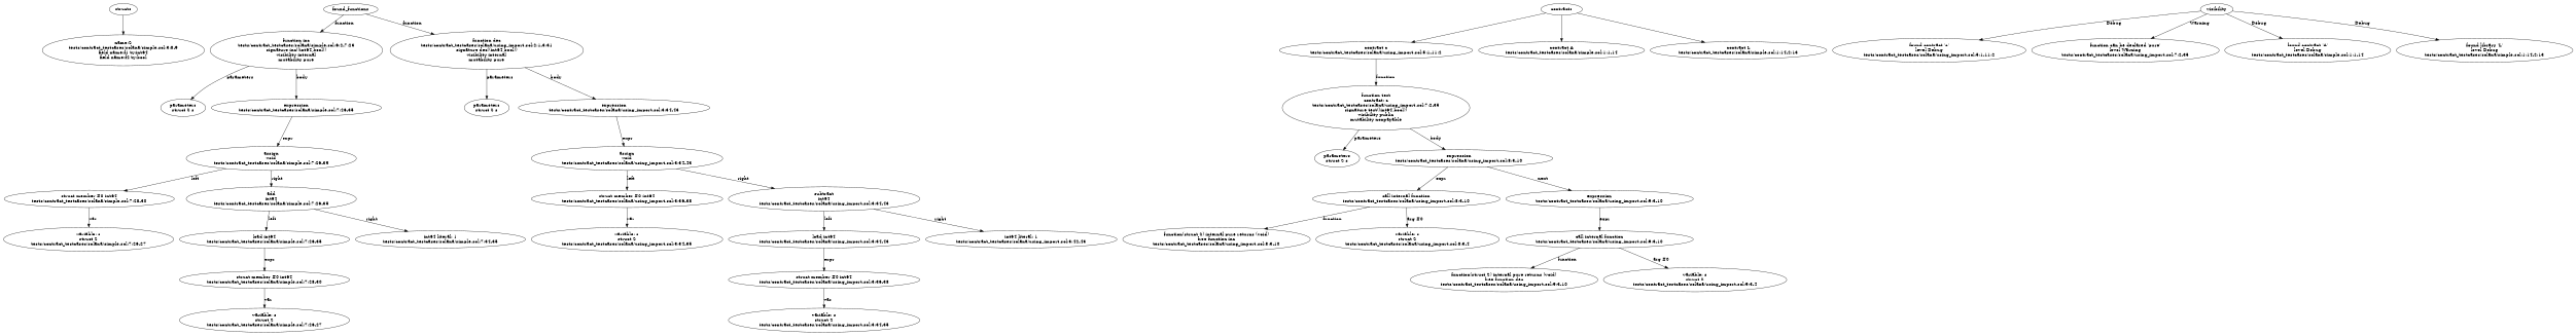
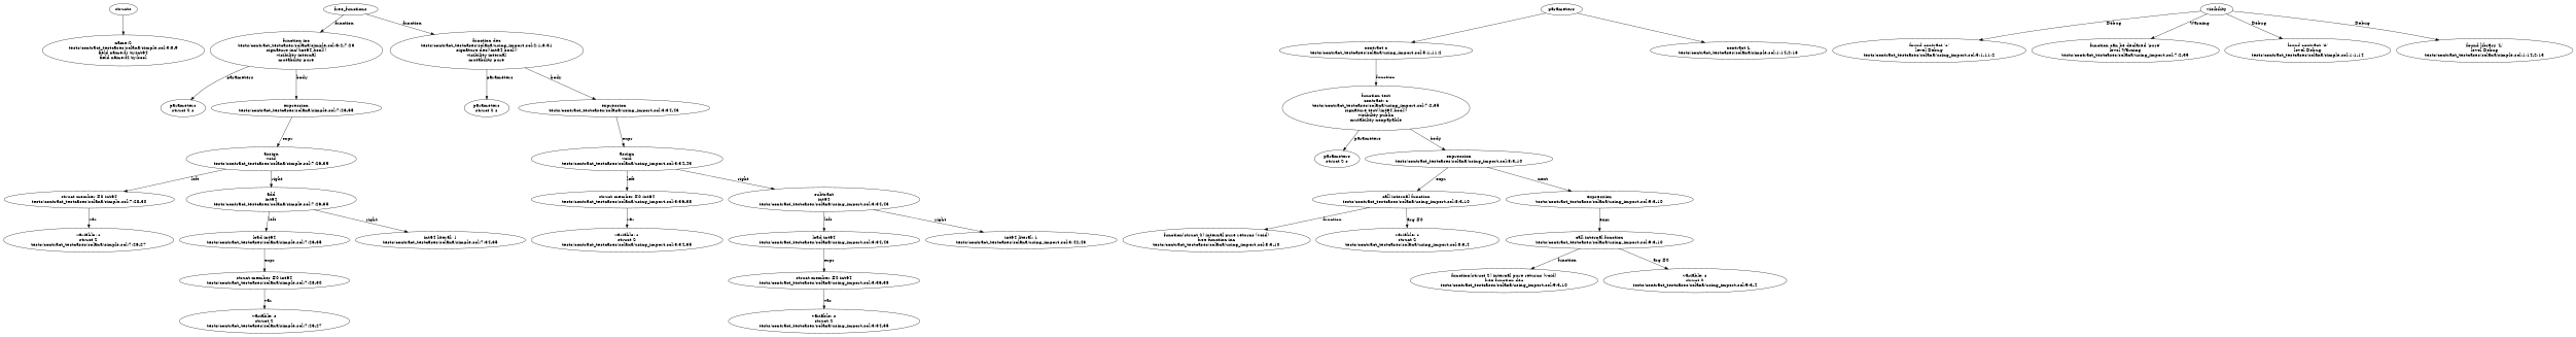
  strict digraph {
    n1 [label="name:S\ntests/contract_testcases/solana/simple.sol:3:8-9\nfield name:f1 ty:int64\nfield name:f2 ty:bool"]
    n2 [label="function inc\ntests/contract_testcases/solana/simple.sol:6:2-7:23\nsignature inc((int64,bool))\nvisibility internal\nmutability pure"]
    n3 [label="parameters\nstruct S s"]
    n4 [label="expression\ntests/contract_testcases/solana/simple.sol:7:26-35"]
    n5 [label="assign\nvoid\ntests/contract_testcases/solana/simple.sol:7:26-35"]
    n6 [label="struct member #0 int64\ntests/contract_testcases/solana/simple.sol:7:28-30"]
    n7 [label="add\nint64\ntests/contract_testcases/solana/simple.sol:7:26-35"]
    n8 [label="variable: s\nstruct S\ntests/contract_testcases/solana/simple.sol:7:26-27"]
    n9 [label="load int64\ntests/contract_testcases/solana/simple.sol:7:26-35"]
    n10 [label="int64 literal: 1\ntests/contract_testcases/solana/simple.sol:7:34-35"]
    n11 [label="struct member #0 int64\ntests/contract_testcases/solana/simple.sol:7:28-30"]
    n12 [label="variable: s\nstruct S\ntests/contract_testcases/solana/simple.sol:7:26-27"]
    n13 [label="function dec\ntests/contract_testcases/solana/using_import.sol:2:1-3:31\nsignature dec((int64,bool))\nvisibility internal\nmutability pure"]
    n14 [label="parameters\nstruct S s"]
    n15 [label="expression\ntests/contract_testcases/solana/using_import.sol:3:34-43"]
    n16 [label="assign\nvoid\ntests/contract_testcases/solana/using_import.sol:3:34-43"]
    n17 [label="struct member #0 int64\ntests/contract_testcases/solana/using_import.sol:3:36-38"]
    n18 [label="subtract\nint64\ntests/contract_testcases/solana/using_import.sol:3:34-43"]
    n19 [label="variable: s\nstruct S\ntests/contract_testcases/solana/using_import.sol:3:34-35"]
    n20 [label="load int64\ntests/contract_testcases/solana/using_import.sol:3:34-43"]
    n21 [label="int64 literal: 1\ntests/contract_testcases/solana/using_import.sol:3:42-43"]
    n22 [label="struct member #0 int64\ntests/contract_testcases/solana/using_import.sol:3:36-38"]
    n23 [label="variable: s\nstruct S\ntests/contract_testcases/solana/using_import.sol:3:34-35"]
    n24 [label="contract c\ntests/contract_testcases/solana/using_import.sol:5:1-11:2"]
    n25 [label="function test\ncontract: c\ntests/contract_testcases/solana/using_import.sol:7:2-35\nsignature test((int64,bool))\nvisibility public\nmutability nonpayable"]
    n26 [label="parameters\nstruct S s"]
    n27 [label="expression\ntests/contract_testcases/solana/using_import.sol:8:3-10"]
    n28 [label="call internal function\ntests/contract_testcases/solana/using_import.sol:8:3-10"]
    n29 [label="expression\ntests/contract_testcases/solana/using_import.sol:9:3-10"]
    n30 [label="function(struct S) internal pure returns (void)\nfree function inc\ntests/contract_testcases/solana/using_import.sol:8:3-10"]
    n31 [label="variable: s\nstruct S\ntests/contract_testcases/solana/using_import.sol:8:3-4"]
    n32 [label="call internal function\ntests/contract_testcases/solana/using_import.sol:9:3-10"]
    n33 [label="function(struct S) internal pure returns (void)\nfree function dec\ntests/contract_testcases/solana/using_import.sol:9:3-10"]
    n34 [label="variable: s\nstruct S\ntests/contract_testcases/solana/using_import.sol:9:3-4"]
-   n35 [label="contract A\ntests/contract_testcases/solana/simple.sol:1:1-14"]
    n36 [label="contract L\ntests/contract_testcases/solana/simple.sol:1:14-2:13"]
    n37 [label="found contract 'c'\nlevel Debug\ntests/contract_testcases/solana/using_import.sol:5:1-11:2"]
    n38 [label="function can be declared 'pure'\nlevel Warning\ntests/contract_testcases/solana/using_import.sol:7:2-35"]
    n39 [label="found contract 'A'\nlevel Debug\ntests/contract_testcases/solana/simple.sol:1:1-14"]
    n40 [label="found library 'L'\nlevel Debug\ntests/contract_testcases/solana/simple.sol:1:14-2:13"]
    structs
-   free_functions [label=found_functions]
-   contracts
+   free_functions
+   contracts [label=parameters]
    n44 [label=visibility]
    n2 -> n3 [label=parameters]
    n2 -> n4 [label=body]
    n4 -> n5 [label=expr]
    n5 -> n6 [label=left]
    n5 -> n7 [label=right]
    n6 -> n8 [label=var]
    n7 -> n9 [label=left]
    n7 -> n10 [label=right]
    n9 -> n11 [label=expr]
    n11 -> n12 [label=var]
    n13 -> n14 [label=parameters]
    n13 -> n15 [label=body]
    n15 -> n16 [label=expr]
    n16 -> n17 [label=left]
    n16 -> n18 [label=right]
    n17 -> n19 [label=var]
    n18 -> n20 [label=left]
    n18 -> n21 [label=right]
    n20 -> n22 [label=expr]
    n22 -> n23 [label=var]
    n24 -> n25 [label=function]
    n25 -> n26 [label=parameters]
    n25 -> n27 [label=body]
    n27 -> n28 [label=expr]
    n27 -> n29 [label=next]
    n28 -> n30 [label=function]
    n28 -> n31 [label="arg #0"]
    n29 -> n32 [label=expr]
    n32 -> n33 [label=function]
    n32 -> n34 [label="arg #0"]
    structs -> n1
    free_functions -> n2 [label=function]
    free_functions -> n13 [label=function]
    contracts -> n24
-   contracts -> n35
    contracts -> n36
    n44 -> n37 [label=Debug]
    n44 -> n38 [label=Warning]
    n44 -> n39 [label=Debug]
    n44 -> n40 [label=Debug]
  }
